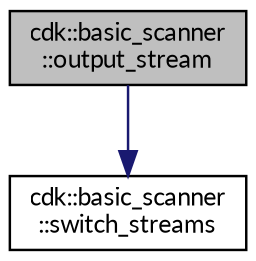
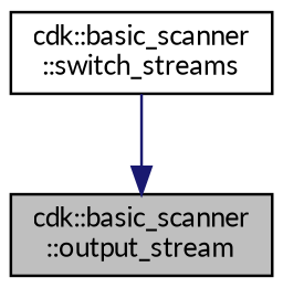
  digraph {
    rankdir=TB
    fontname=Lato
    node [color=black fontname=Lato fontsize=10 shape=record style=filled]
    n1 [fillcolor=grey75 fontcolor=black height=0.2 label="cdk::basic_scanner\l::output_stream" width=0.4]
    n2 [fillcolor=white height=0.2 label="cdk::basic_scanner\l::switch_streams" width=0.4]
-   n1 -> n2 [color=midnightblue fontname=Lato fontsize=10 labelfontname=Helvetica labelfontsize=10 style=solid]
+   n2 -> n1 [color=midnightblue fontname=Lato fontsize=10 labelfontname=Helvetica labelfontsize=10 style=solid]
  }
